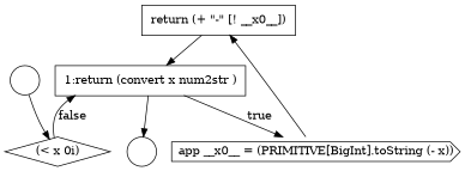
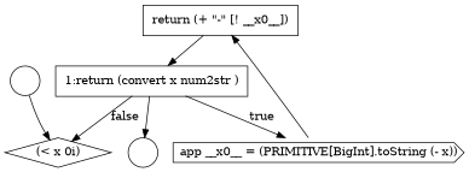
  digraph {
    node [color=black fillcolor=white shape=none style=filled]
    edge [color=black]
    n1 [label=<<font color="black">     <table border="0" cellborder="1" cellspacing="0" cellpadding="10">       <tr><td align="left">return (+ &quot;-&quot; [! __x0__])</td></tr>     </table>   </font>> margin=0]
    n2 [label=<<font color="black">     <table border="0" cellborder="1" cellspacing="0" cellpadding="10">       <tr><td align="left">1:return (convert x num2str )</td></tr>     </table>   </font>> margin=0]
    n3 [label=<<font color="black">app __x0__ = (PRIMITIVE[BigInt].toString (- x))</font>> shape=cds]
    n4 [label=" " shape=circle]
    n5 [label=" " shape=circle]
    n6 [label=<<font color="black">(&lt; x 0i)</font>> shape=diamond]
    n1 -> n2
    n2 -> n3 [label=<<font color="black">true</font>>]
    n2 -> n4
    n3 -> n1
    n5 -> n6
-   n6 -> n2 [label=<<font color="black">false</font>>]
+   n2 -> n6 [label=<<font color="black">false</font>>]
  }
